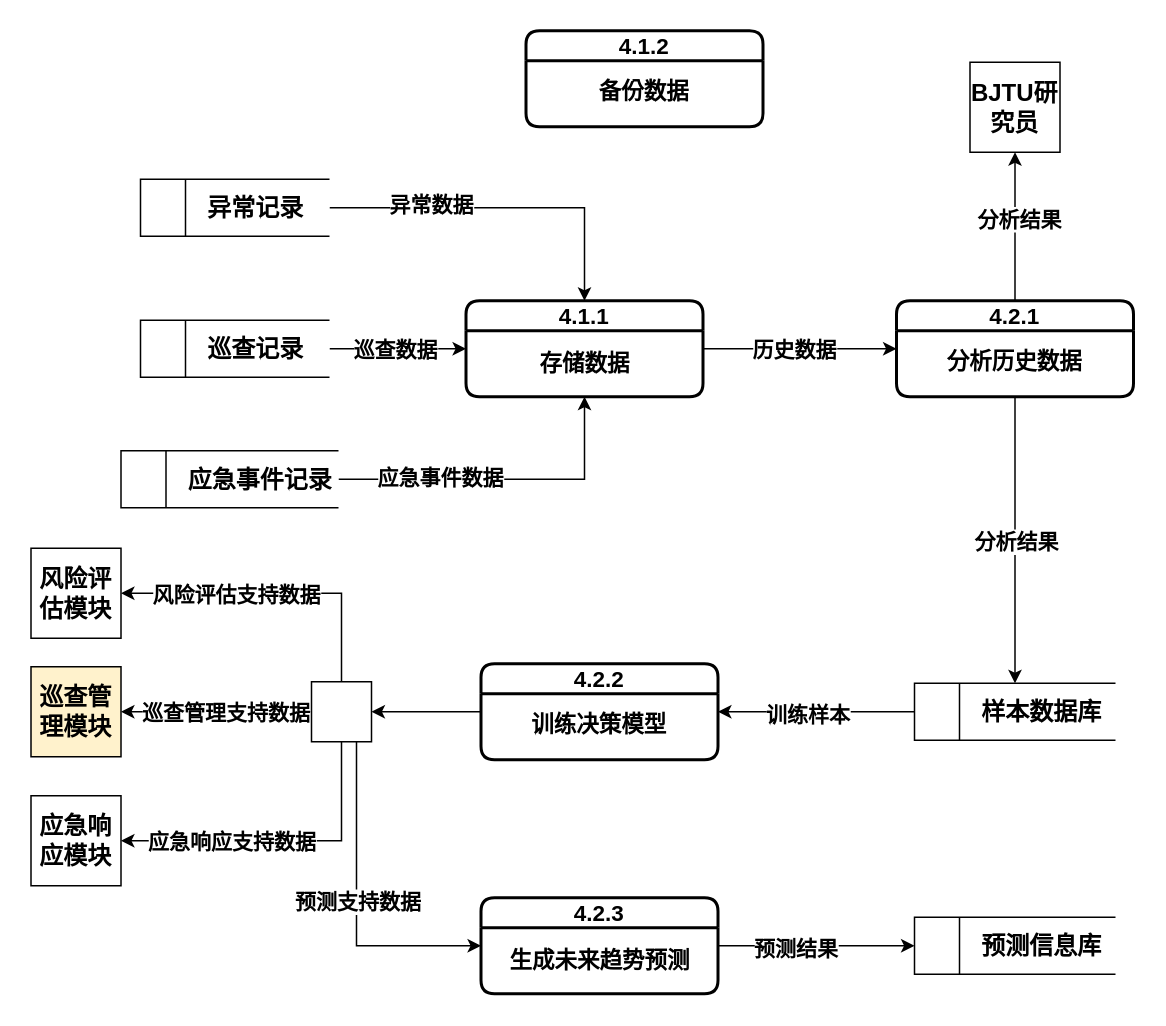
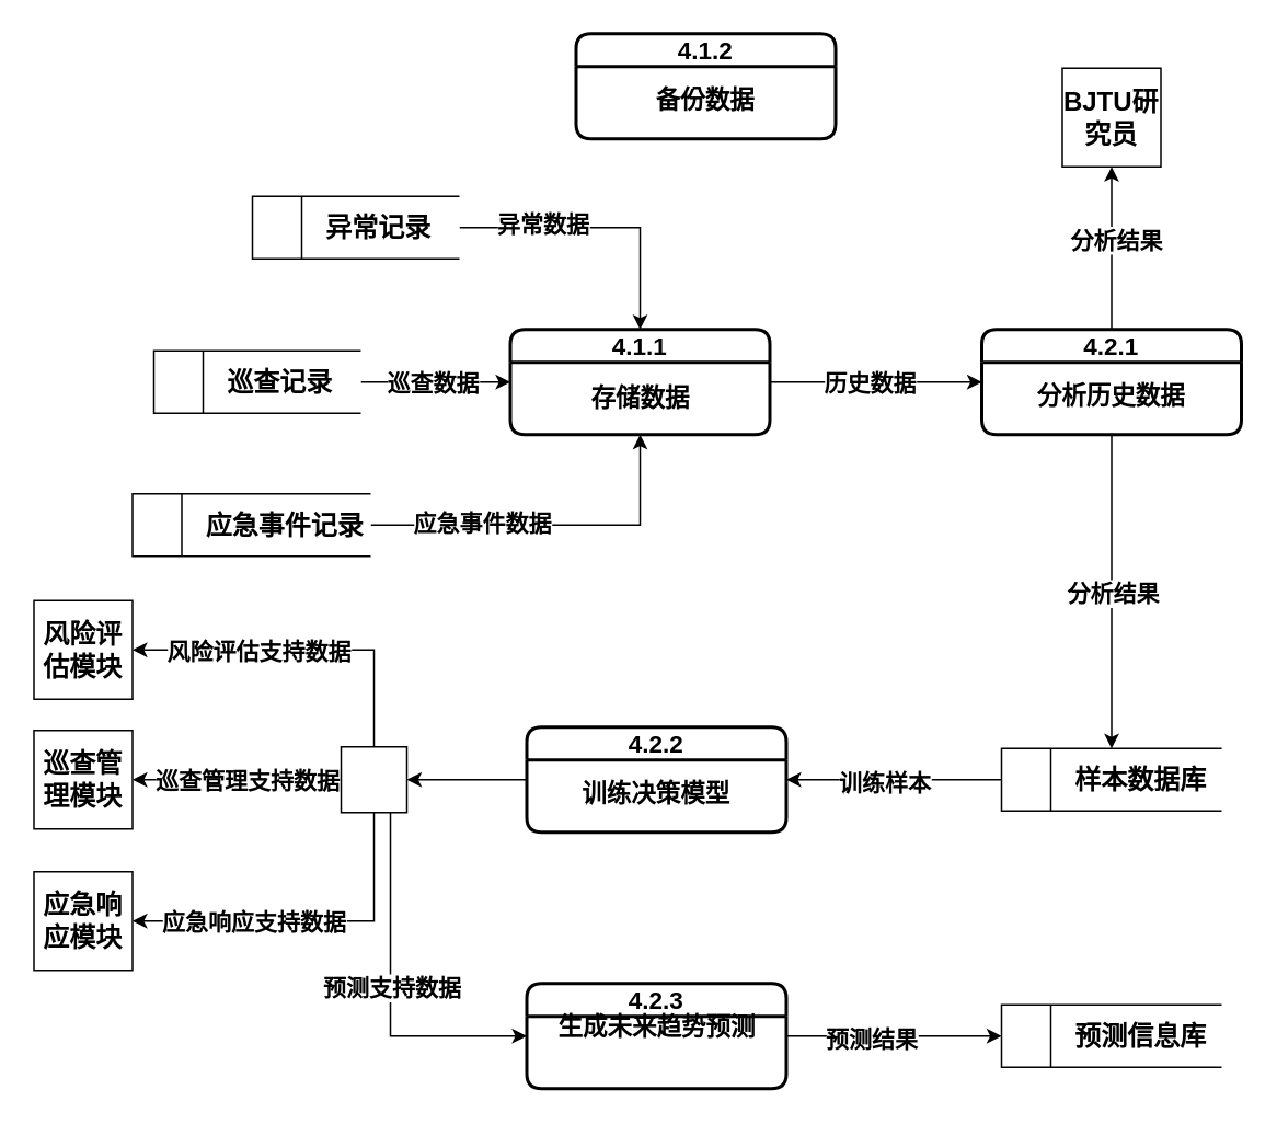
  <mxCell id="0" />
  <mxCell id="1" parent="0" />
  <mxCell id="2" style="edgeStyle=orthogonalEdgeStyle;rounded=0;orthogonalLoop=1;jettySize=auto;html=1;exitX=1;exitY=0.5;exitDx=0;exitDy=0;entryX=0;entryY=0.5;entryDx=0;entryDy=0;" edge="1" parent="1" source="4" target="24"><mxGeometry relative="1" as="geometry" /></mxCell>
  <mxCell id="3" value="&lt;font style=&quot;font-size: 14px;&quot;&gt;&lt;b&gt;历史数据&lt;/b&gt;&lt;/font&gt;" style="edgeLabel;html=1;align=center;verticalAlign=middle;resizable=0;points=[];" vertex="1" connectable="0" parent="2"><mxGeometry x="-0.215" y="3" relative="1" as="geometry"><mxPoint x="9" y="3" as="offset" /></mxGeometry></mxCell>
  <mxCell id="4" value="4.1.1" style="swimlane;html=1;startSize=20;fontStyle=1;collapsible=0;horizontal=1;swimlaneLine=1;strokeWidth=2;swimlaneFillColor=#ffffff;whiteSpace=wrap;rounded=1;fontSize=15;" vertex="1" parent="1"><mxGeometry x="310" y="200" width="158" height="64" as="geometry" /></mxCell>
  <mxCell id="5" value="存储数据" style="text;html=1;align=center;verticalAlign=middle;whiteSpace=wrap;rounded=0;fontSize=15;fontStyle=1" vertex="1" parent="4"><mxGeometry x="23.5" y="26" width="111" height="30" as="geometry" /></mxCell>
  <mxCell id="6" style="edgeStyle=orthogonalEdgeStyle;rounded=0;orthogonalLoop=1;jettySize=auto;html=1;exitX=1;exitY=0.5;exitDx=0;exitDy=0;entryX=0.5;entryY=1;entryDx=0;entryDy=0;" edge="1" parent="1" source="8" target="4"><mxGeometry relative="1" as="geometry" /></mxCell>
  <mxCell id="7" value="&lt;b&gt;&lt;font style=&quot;font-size: 14px;&quot;&gt;应急事件数据&lt;/font&gt;&lt;/b&gt;" style="edgeLabel;html=1;align=center;verticalAlign=middle;resizable=0;points=[];" vertex="1" connectable="0" parent="6"><mxGeometry x="-0.472" y="3" relative="1" as="geometry"><mxPoint x="9" y="1" as="offset" /></mxGeometry></mxCell>
  <mxCell id="8" value="&lt;font style=&quot;font-size: 16px;&quot;&gt;&lt;b&gt;&amp;nbsp; &amp;nbsp; &amp;nbsp; &amp;nbsp; &amp;nbsp;应急事件记录&lt;/b&gt;&lt;/font&gt;" style="html=1;dashed=0;whiteSpace=wrap;shape=mxgraph.dfd.dataStoreID;align=left;spacingLeft=3;points=[[0,0],[0.5,0],[1,0],[0,0.5],[1,0.5],[0,1],[0.5,1],[1,1]];" vertex="1" parent="1"><mxGeometry x="80" y="300" width="145" height="38" as="geometry" /></mxCell>
  <mxCell id="9" style="edgeStyle=orthogonalEdgeStyle;rounded=0;orthogonalLoop=1;jettySize=auto;html=1;exitX=1;exitY=0.5;exitDx=0;exitDy=0;entryX=0;entryY=0.5;entryDx=0;entryDy=0;" edge="1" parent="1" source="11" target="4"><mxGeometry relative="1" as="geometry" /></mxCell>
  <mxCell id="10" value="&lt;b&gt;&lt;font style=&quot;font-size: 14px;&quot;&gt;巡查数据&lt;/font&gt;&lt;/b&gt;" style="edgeLabel;html=1;align=center;verticalAlign=middle;resizable=0;points=[];" vertex="1" connectable="0" parent="9"><mxGeometry x="-0.192" y="-1" relative="1" as="geometry"><mxPoint x="6" y="-1" as="offset" /></mxGeometry></mxCell>
  <mxCell id="11" value="&lt;font style=&quot;font-size: 16px;&quot;&gt;&lt;b&gt;&amp;nbsp; &amp;nbsp; &amp;nbsp; &amp;nbsp; &amp;nbsp;巡查记录&lt;/b&gt;&lt;/font&gt;" style="html=1;dashed=0;whiteSpace=wrap;shape=mxgraph.dfd.dataStoreID;align=left;spacingLeft=3;points=[[0,0],[0.5,0],[1,0],[0,0.5],[1,0.5],[0,1],[0.5,1],[1,1]];" vertex="1" parent="1"><mxGeometry x="93" y="213" width="126" height="38" as="geometry" /></mxCell>
  <mxCell id="12" style="edgeStyle=orthogonalEdgeStyle;rounded=0;orthogonalLoop=1;jettySize=auto;html=1;exitX=1;exitY=0.5;exitDx=0;exitDy=0;" edge="1" parent="1" source="14" target="4"><mxGeometry relative="1" as="geometry" /></mxCell>
  <mxCell id="13" value="&lt;b&gt;&lt;font style=&quot;font-size: 14px;&quot;&gt;异常数据&lt;/font&gt;&lt;/b&gt;" style="edgeLabel;html=1;align=center;verticalAlign=middle;resizable=0;points=[];" vertex="1" connectable="0" parent="12"><mxGeometry x="-0.424" y="3" relative="1" as="geometry"><mxPoint as="offset" /></mxGeometry></mxCell>
- <mxCell id="14" value="&lt;font style=&quot;font-size: 16px;&quot;&gt;&lt;b&gt;&amp;nbsp; &amp;nbsp; &amp;nbsp; &amp;nbsp; &amp;nbsp;异常记录&lt;/b&gt;&lt;/font&gt;" style="html=1;dashed=0;whiteSpace=wrap;shape=mxgraph.dfd.dataStoreID;align=left;spacingLeft=3;points=[[0,0],[0.5,0],[1,0],[0,0.5],[1,0.5],[0,1],[0.5,1],[1,1]];" vertex="1" parent="1"><mxGeometry x="93" y="119" width="126" height="38" as="geometry" /></mxCell>
+ <mxCell id="14" value="&lt;font style=&quot;font-size: 16px;&quot;&gt;&lt;b&gt;&amp;nbsp; &amp;nbsp; &amp;nbsp; &amp;nbsp; &amp;nbsp;异常记录&lt;/b&gt;&lt;/font&gt;" style="html=1;dashed=0;whiteSpace=wrap;shape=mxgraph.dfd.dataStoreID;align=left;spacingLeft=3;points=[[0,0],[0.5,0],[1,0],[0,0.5],[1,0.5],[0,1],[0.5,1],[1,1]];" vertex="1" parent="1"><mxGeometry x="153" y="119" width="126" height="38" as="geometry" /></mxCell>
  <mxCell id="15" value="4.1.2" style="swimlane;html=1;startSize=20;fontStyle=1;collapsible=0;horizontal=1;swimlaneLine=1;strokeWidth=2;swimlaneFillColor=#ffffff;whiteSpace=wrap;rounded=1;fontSize=15;" vertex="1" parent="1"><mxGeometry x="350" y="20" width="158" height="64" as="geometry" /></mxCell>
  <mxCell id="16" value="备份数据" style="text;html=1;align=center;verticalAlign=middle;whiteSpace=wrap;rounded=0;fontSize=15;fontStyle=1" vertex="1" parent="15"><mxGeometry x="21" y="25" width="116" height="30" as="geometry" /></mxCell>
  <mxCell id="17" style="edgeStyle=orthogonalEdgeStyle;rounded=0;orthogonalLoop=1;jettySize=auto;html=1;exitX=0;exitY=0.5;exitDx=0;exitDy=0;entryX=1;entryY=0.5;entryDx=0;entryDy=0;" edge="1" parent="1" source="18" target="41"><mxGeometry relative="1" as="geometry" /></mxCell>
  <mxCell id="18" value="4.2.2" style="swimlane;html=1;startSize=20;fontStyle=1;collapsible=0;horizontal=1;swimlaneLine=1;strokeWidth=2;swimlaneFillColor=#ffffff;whiteSpace=wrap;rounded=1;fontSize=15;" vertex="1" parent="1"><mxGeometry x="320" y="442" width="158" height="64" as="geometry" /></mxCell>
  <mxCell id="19" value="训练决策模型" style="text;html=1;align=center;verticalAlign=middle;whiteSpace=wrap;rounded=0;fontSize=15;fontStyle=1" vertex="1" parent="18"><mxGeometry x="21" y="25" width="116" height="30" as="geometry" /></mxCell>
  <mxCell id="20" style="edgeStyle=orthogonalEdgeStyle;rounded=0;orthogonalLoop=1;jettySize=auto;html=1;exitX=0.5;exitY=1;exitDx=0;exitDy=0;entryX=0.5;entryY=0;entryDx=0;entryDy=0;" edge="1" parent="1" source="24" target="28"><mxGeometry relative="1" as="geometry" /></mxCell>
  <mxCell id="21" value="&lt;b style=&quot;font-size: 14px;&quot;&gt;分析结果&lt;/b&gt;" style="edgeLabel;html=1;align=center;verticalAlign=middle;resizable=0;points=[];" vertex="1" connectable="0" parent="20"><mxGeometry x="0.002" relative="1" as="geometry"><mxPoint as="offset" /></mxGeometry></mxCell>
  <mxCell id="22" style="edgeStyle=orthogonalEdgeStyle;rounded=0;orthogonalLoop=1;jettySize=auto;html=1;exitX=0.5;exitY=0;exitDx=0;exitDy=0;entryX=0.5;entryY=1;entryDx=0;entryDy=0;" edge="1" parent="1" source="24" target="46"><mxGeometry relative="1" as="geometry"><mxPoint x="676.143" y="98.373" as="targetPoint" /></mxGeometry></mxCell>
  <mxCell id="23" value="&lt;b style=&quot;font-size: 14px;&quot;&gt;分析结果&lt;/b&gt;" style="edgeLabel;html=1;align=center;verticalAlign=middle;resizable=0;points=[];" vertex="1" connectable="0" parent="22"><mxGeometry x="0.107" y="-2" relative="1" as="geometry"><mxPoint as="offset" /></mxGeometry></mxCell>
  <mxCell id="24" value="4.2.1" style="swimlane;html=1;startSize=20;fontStyle=1;collapsible=0;horizontal=1;swimlaneLine=1;strokeWidth=2;swimlaneFillColor=#ffffff;whiteSpace=wrap;rounded=1;fontSize=15;" vertex="1" parent="1"><mxGeometry x="597" y="200" width="158" height="64" as="geometry" /></mxCell>
  <mxCell id="25" value="分析历史数据" style="text;html=1;align=center;verticalAlign=middle;whiteSpace=wrap;rounded=0;fontSize=15;fontStyle=1" vertex="1" parent="24"><mxGeometry x="21" y="25" width="116" height="30" as="geometry" /></mxCell>
  <mxCell id="26" style="edgeStyle=orthogonalEdgeStyle;rounded=0;orthogonalLoop=1;jettySize=auto;html=1;exitX=0;exitY=0.5;exitDx=0;exitDy=0;entryX=1;entryY=0.5;entryDx=0;entryDy=0;" edge="1" parent="1" source="28" target="18"><mxGeometry relative="1" as="geometry" /></mxCell>
  <mxCell id="27" value="&lt;span style=&quot;font-size: 14px;&quot;&gt;&lt;b&gt;训练样本&lt;/b&gt;&lt;/span&gt;" style="edgeLabel;html=1;align=center;verticalAlign=middle;resizable=0;points=[];" vertex="1" connectable="0" parent="26"><mxGeometry x="0.102" y="1" relative="1" as="geometry"><mxPoint as="offset" /></mxGeometry></mxCell>
  <mxCell id="28" value="&lt;font style=&quot;font-size: 16px;&quot;&gt;&lt;b&gt;&amp;nbsp; &amp;nbsp; &amp;nbsp; &amp;nbsp; &amp;nbsp;样本数据库&lt;/b&gt;&lt;/font&gt;" style="html=1;dashed=0;whiteSpace=wrap;shape=mxgraph.dfd.dataStoreID;align=left;spacingLeft=3;points=[[0,0],[0.5,0],[1,0],[0,0.5],[1,0.5],[0,1],[0.5,1],[1,1]];" vertex="1" parent="1"><mxGeometry x="609" y="455" width="134" height="38" as="geometry" /></mxCell>
  <mxCell id="29" style="edgeStyle=orthogonalEdgeStyle;rounded=0;orthogonalLoop=1;jettySize=auto;html=1;exitX=1;exitY=0.5;exitDx=0;exitDy=0;entryX=0;entryY=0.5;entryDx=0;entryDy=0;" edge="1" parent="1" source="31" target="45"><mxGeometry relative="1" as="geometry"><mxPoint x="619.257" y="629.833" as="targetPoint" /></mxGeometry></mxCell>
  <mxCell id="30" value="&lt;b style=&quot;font-size: 14px;&quot;&gt;预测结果&lt;/b&gt;" style="edgeLabel;html=1;align=center;verticalAlign=middle;resizable=0;points=[];" vertex="1" connectable="0" parent="29"><mxGeometry x="-0.218" y="-1" relative="1" as="geometry"><mxPoint as="offset" /></mxGeometry></mxCell>
  <mxCell id="31" value="4.2.3" style="swimlane;html=1;startSize=20;fontStyle=1;collapsible=0;horizontal=1;swimlaneLine=1;strokeWidth=2;swimlaneFillColor=#ffffff;whiteSpace=wrap;rounded=1;fontSize=15;" vertex="1" parent="1"><mxGeometry x="320" y="598" width="158" height="64" as="geometry" /></mxCell>
- <mxCell id="32" value="生成未来趋势预测" style="text;html=1;align=center;verticalAlign=middle;whiteSpace=wrap;rounded=0;fontSize=15;fontStyle=1" vertex="1" parent="31"><mxGeometry x="15.5" y="26" width="127" height="30" as="geometry" /></mxCell>
+ <mxCell id="32" value="生成未来趋势预测" style="text;html=1;align=center;verticalAlign=middle;whiteSpace=wrap;rounded=0;fontSize=15;fontStyle=1" vertex="1" parent="31"><mxGeometry x="15.5" y="11" width="127" height="30" as="geometry" /></mxCell>
  <mxCell id="33" style="edgeStyle=orthogonalEdgeStyle;rounded=0;orthogonalLoop=1;jettySize=auto;html=1;exitX=0;exitY=0.5;exitDx=0;exitDy=0;entryX=1;entryY=0.5;entryDx=0;entryDy=0;" edge="1" parent="1" source="41" target="42"><mxGeometry relative="1" as="geometry" /></mxCell>
  <mxCell id="34" value="&lt;b style=&quot;font-size: 14px;&quot;&gt;巡查管理支持数据&lt;/b&gt;" style="edgeLabel;html=1;align=center;verticalAlign=middle;resizable=0;points=[];" vertex="1" connectable="0" parent="33"><mxGeometry x="0.155" relative="1" as="geometry"><mxPoint x="15" as="offset" /></mxGeometry></mxCell>
  <mxCell id="35" style="edgeStyle=orthogonalEdgeStyle;rounded=0;orthogonalLoop=1;jettySize=auto;html=1;exitX=0.5;exitY=0;exitDx=0;exitDy=0;entryX=1;entryY=0.5;entryDx=0;entryDy=0;" edge="1" parent="1" source="41" target="44"><mxGeometry relative="1" as="geometry" /></mxCell>
  <mxCell id="36" value="&lt;b style=&quot;font-size: 14px;&quot;&gt;风险评估支持数据&lt;/b&gt;" style="edgeLabel;html=1;align=center;verticalAlign=middle;resizable=0;points=[];" vertex="1" connectable="0" parent="35"><mxGeometry x="0.503" relative="1" as="geometry"><mxPoint x="25" as="offset" /></mxGeometry></mxCell>
  <mxCell id="37" style="edgeStyle=orthogonalEdgeStyle;rounded=0;orthogonalLoop=1;jettySize=auto;html=1;exitX=0.5;exitY=1;exitDx=0;exitDy=0;entryX=1;entryY=0.5;entryDx=0;entryDy=0;" edge="1" parent="1" source="41" target="43"><mxGeometry relative="1" as="geometry" /></mxCell>
  <mxCell id="38" value="&lt;b style=&quot;font-size: 14px;&quot;&gt;应急响应支持数据&lt;/b&gt;" style="edgeLabel;html=1;align=center;verticalAlign=middle;resizable=0;points=[];" vertex="1" connectable="0" parent="37"><mxGeometry x="0.457" relative="1" as="geometry"><mxPoint x="15" as="offset" /></mxGeometry></mxCell>
  <mxCell id="39" style="edgeStyle=orthogonalEdgeStyle;rounded=0;orthogonalLoop=1;jettySize=auto;html=1;exitX=0.75;exitY=1;exitDx=0;exitDy=0;entryX=0;entryY=0.5;entryDx=0;entryDy=0;" edge="1" parent="1" source="41" target="31"><mxGeometry relative="1" as="geometry" /></mxCell>
  <mxCell id="40" value="&lt;span style=&quot;font-size: 14px;&quot;&gt;&lt;b&gt;预测支持数据&lt;/b&gt;&lt;/span&gt;" style="edgeLabel;html=1;align=center;verticalAlign=middle;resizable=0;points=[];" vertex="1" connectable="0" parent="39"><mxGeometry x="-0.03" relative="1" as="geometry"><mxPoint as="offset" /></mxGeometry></mxCell>
  <mxCell id="41" value="" style="whiteSpace=wrap;html=1;aspect=fixed;" vertex="1" parent="1"><mxGeometry x="207" y="454" width="40" height="40" as="geometry" /></mxCell>
- <mxCell id="42" value="&lt;b style=&quot;font-size: 16px;&quot;&gt;巡查管理模块&lt;/b&gt;" style="rounded=0;whiteSpace=wrap;html=1;fillColor=#fff2cc;" vertex="1" parent="1"><mxGeometry x="20" y="444" width="60" height="60" as="geometry" /></mxCell>
+ <mxCell id="42" value="&lt;b style=&quot;font-size: 16px;&quot;&gt;巡查管理模块&lt;/b&gt;" style="rounded=0;whiteSpace=wrap;html=1;" vertex="1" parent="1"><mxGeometry x="20" y="444" width="60" height="60" as="geometry" /></mxCell>
  <mxCell id="43" value="&lt;b style=&quot;font-size: 16px;&quot;&gt;应急响应模块&lt;/b&gt;" style="rounded=0;whiteSpace=wrap;html=1;" vertex="1" parent="1"><mxGeometry x="20" y="530" width="60" height="60" as="geometry" /></mxCell>
  <mxCell id="44" value="&lt;font style=&quot;font-size: 16px;&quot;&gt;&lt;b&gt;风险评估模块&lt;/b&gt;&lt;/font&gt;" style="rounded=0;whiteSpace=wrap;html=1;" vertex="1" parent="1"><mxGeometry x="20" y="365" width="60" height="60" as="geometry" /></mxCell>
  <mxCell id="45" value="&lt;font style=&quot;font-size: 16px;&quot;&gt;&lt;b&gt;&amp;nbsp; &amp;nbsp; &amp;nbsp; &amp;nbsp; &amp;nbsp;预测信息库&lt;/b&gt;&lt;/font&gt;" style="html=1;dashed=0;whiteSpace=wrap;shape=mxgraph.dfd.dataStoreID;align=left;spacingLeft=3;points=[[0,0],[0.5,0],[1,0],[0,0.5],[1,0.5],[0,1],[0.5,1],[1,1]];" vertex="1" parent="1"><mxGeometry x="609" y="611" width="134" height="38" as="geometry" /></mxCell>
  <mxCell id="46" value="&lt;font style=&quot;font-size: 16px;&quot;&gt;&lt;b&gt;BJTU研究员&lt;/b&gt;&lt;/font&gt;" style="rounded=0;whiteSpace=wrap;html=1;" vertex="1" parent="1"><mxGeometry x="646" y="41" width="60" height="60" as="geometry" /></mxCell>
